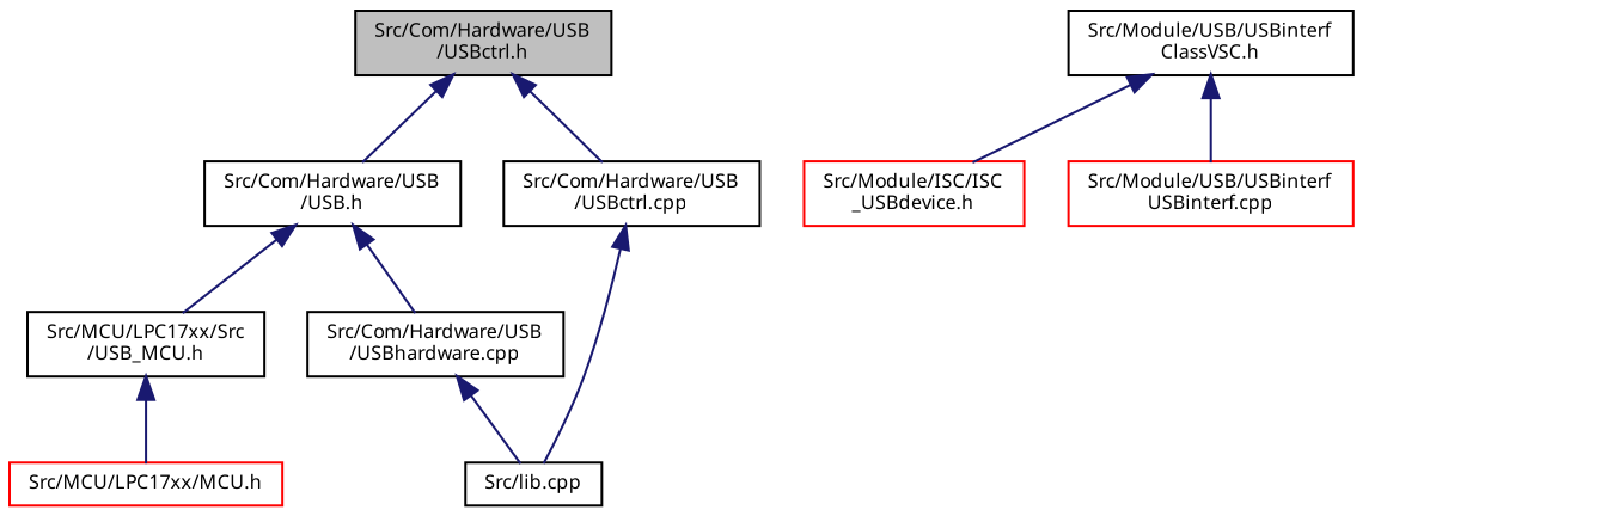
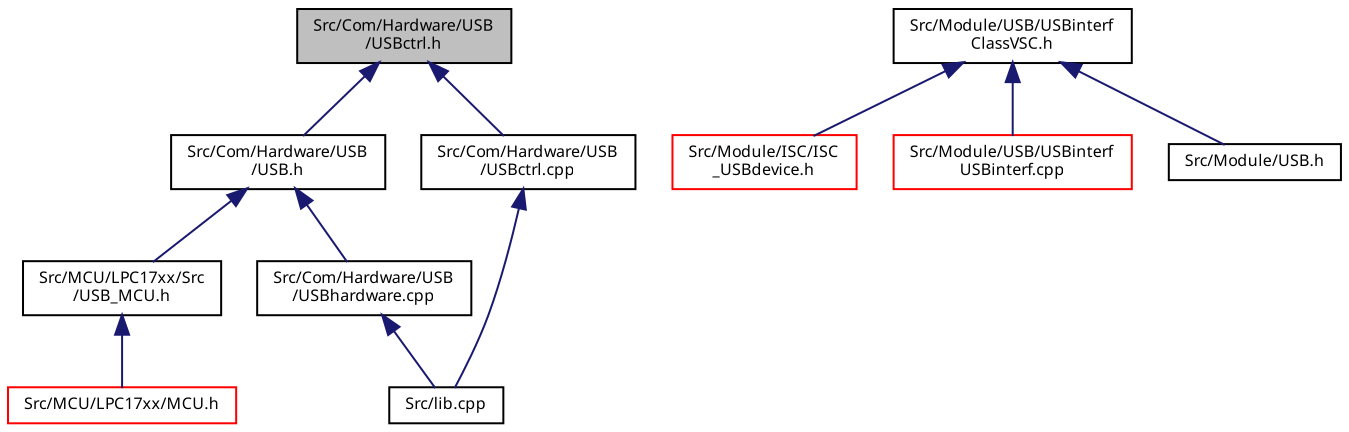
  digraph {
    node [color=black fillcolor=white fontname=Sans fontsize=8 shape=record style=filled]
    edge [color=midnightblue dir=back fontname=Sans fontsize=8 labelfontname=Sans labelfontsize=8 style=solid]
    n1 [fillcolor=grey75 fontcolor=black height=0.2 label="Src/Com/Hardware/USB\l/USBctrl.h" width=0.4]
    n2 [height=0.2 label="Src/Com/Hardware/USB\l/USB.h" width=0.4]
    n3 [height=0.2 label="Src/Com/Hardware/USB\l/USBctrl.cpp" width=0.4]
    n4 [height=0.2 label="Src/Com/Hardware/USB\l/USBhardware.cpp" width=0.4]
    n5 [height=0.2 label="Src/MCU/LPC17xx/Src\l/USB_MCU.h" width=0.4]
    n6 [height=0.2 label="Src/lib.cpp" width=0.4]
    n7 [color=red height=0.2 label="Src/MCU/LPC17xx/MCU.h" width=0.4]
    n8 [height=0.2 label="Src/Module/USB/USBinterf\lClassVSC.h" width=0.4]
    n9 [color=red height=0.2 label="Src/Module/ISC/ISC\l_USBdevice.h" width=0.4]
    n10 [color=red height=0.2 label="Src/Module/USB/USBinterf\lUSBinterf.cpp" width=0.4]
+   n11 [height=0.2 label="Src/Module/USB.h" width=0.4]
    n1 -> n2
    n1 -> n3
    n2 -> n4
    n2 -> n5
    n3 -> n6
    n4 -> n6
    n5 -> n7
    n8 -> n9
    n8 -> n10
+   n8 -> n11
  }
